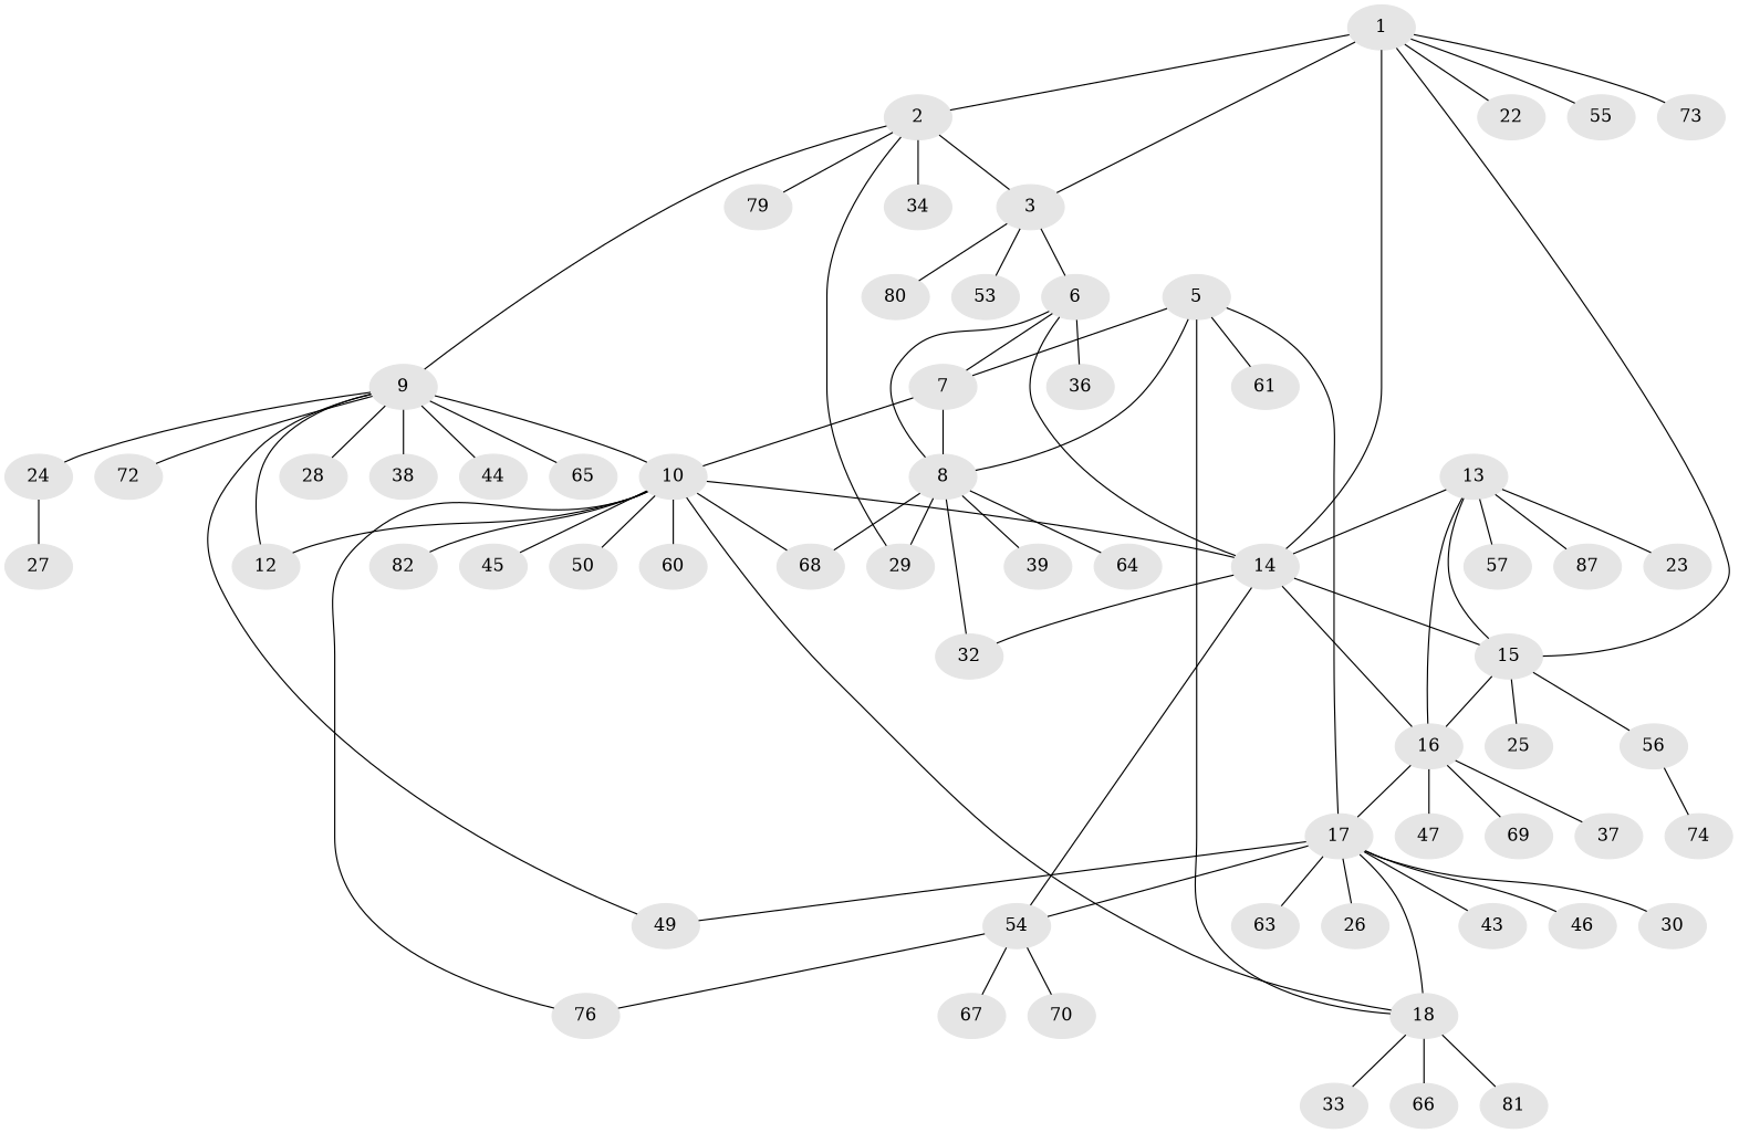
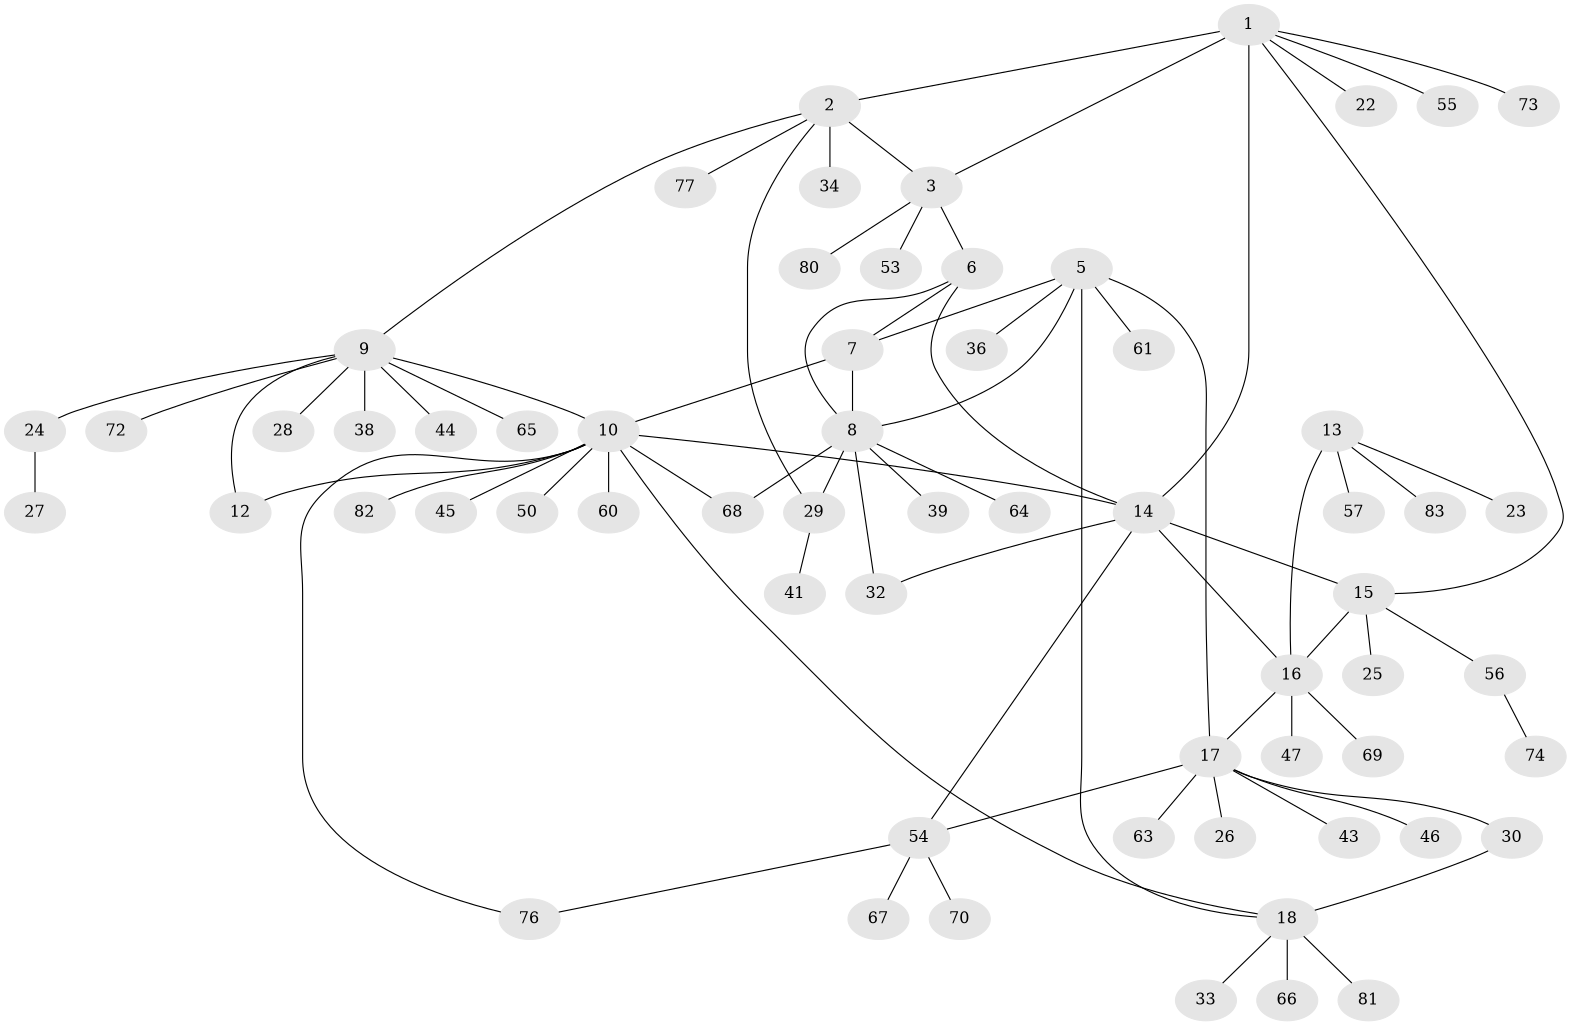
  graph {
    node [color=gray90 style=filled]
    1 [super="+4"]
    2 [super="+31"]
    3 [super="+21"]
    14 [super="+71"]
    15 [super="+75"]
    22
    55
    73
    9 [super="+35"]
    29 [super="+53"]
    34
-   79
+   79 [label=77]
    6 [super="+58"]
    n14 [label=53]
    80
    32
    16 [super="+40"]
    54
    25
    56
    10 [super="+11"]
    12 [super="+48"]
    24
    28 [super="+77"]
    38
    44
-   49
    65
    72
+   41
    7
    8 [super="+52"]
    17 [super="+42"]
    18 [super="+20"]
    26
    30
    43
    46
    63
    5 [super="+19"]
    36 [super="+62"]
    61
    39 [super="+78"]
    64
    68
    33
    66
    81
    45
    50
    60
    76
    82
    27
    13 [super="+51"]
    23
    57
-   83 [label=87]
-   37
+   83
    47
    69
    67
    70
    74
    1 -- 2 [weight=2]
    1 -- 3 [weight=2]
    1 -- 14
    1 -- 15
    1 -- 22
    1 -- 55
    1 -- 73
    2 -- 3
    2 -- 9
    2 -- 29
    2 -- 34
    2 -- 79
    3 -- 6
    3 -- n14
    3 -- 80
    14 -- 15
    14 -- 32
    14 -- 16
    14 -- 54
    15 -- 16
    15 -- 25
    15 -- 56
    9 -- 10 [weight=2]
    9 -- 12
    9 -- 24
    9 -- 28
    9 -- 38
    9 -- 44
-   9 -- 49
    9 -- 65
    9 -- 72
+   29 -- 41
    6 -- 14
    6 -- 7
    6 -- 8
    16 -- 17
-   16 -- 37
    16 -- 47
    16 -- 69
    54 -- 76
    54 -- 67
    54 -- 70
    56 -- 74
    10 -- 14
    10 -- 12 [weight=2]
    10 -- 18
    10 -- 68
    10 -- 45
    10 -- 50
    10 -- 60
    10 -- 76
    10 -- 82
    24 -- 27
    7 -- 10
    7 -- 8
    8 -- 29
    8 -- 32
    8 -- 39
    8 -- 64
    8 -- 68
    17 -- 54
-   17 -- 49
-   17 -- 18 [weight=2]
+   30 -- 18 [weight=2]
    17 -- 26
    17 -- 30
    17 -- 43
    17 -- 46
    17 -- 63
    18 -- 33
    18 -- 66
    18 -- 81
    5 -- 7
    5 -- 8
    5 -- 17
    5 -- 18 [weight=2]
-   6 -- 36
+   5 -- 36
    5 -- 61
-   13 -- 14
-   13 -- 15
    13 -- 16
    13 -- 23
    13 -- 57
    13 -- 83
  }
